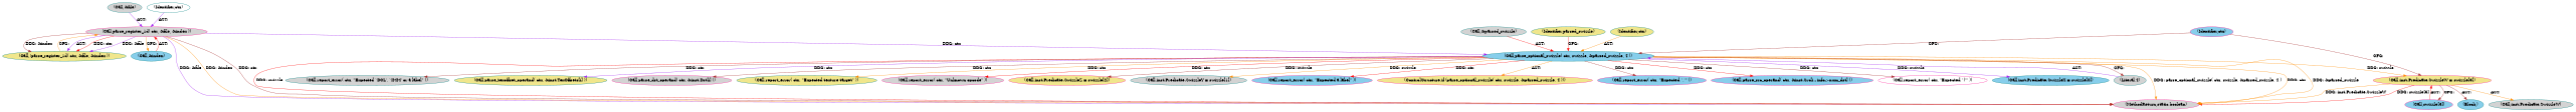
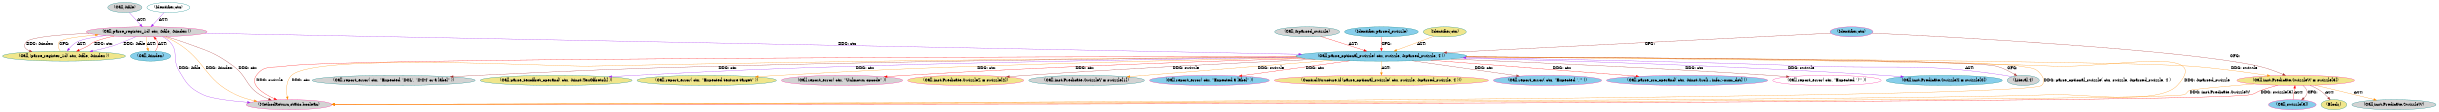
  digraph {
    node [color=teal fillcolor=skyblue style=filled]
    edge [color=darkorange]
    n1 [color=deeppink fillcolor=khaki label="(Call,inst.Predicate.SwizzleW = swizzle[3])"]
    n2 [color=deeppink label="(Call,swizzle[3])"]
    n3 [color=deeppink fillcolor=lightgrey label="(MethodReturn,static boolean)"]
-   n4 [label="(Block,)"]
+   n4 [fillcolor=khaki label="(Block,)"]
    n5 [fillcolor=lightgrey label="(Call,inst.Predicate.SwizzleW)"]
    n6 [label="(Call,parse_optional_swizzle( ctx, swizzle, &parsed_swizzle, 4 ))"]
    n7 [fillcolor=lightgrey label="(Call,report_error( ctx, \"Expected `DCL', `IMM' or a label\" ))"]
    n8 [fillcolor=khaki label="(Call,parse_texoffset_operand( ctx, &inst.TexOffsets[i] ))"]
-   n9 [color=deeppink fillcolor=lightgrey label="(Call,parse_dst_operand( ctx, &inst.Dst[i] ))"]
    n10 [fillcolor=khaki label="(Call,report_error( ctx, \"Expected texture target\" ))"]
    n11 [color=deeppink fillcolor=lightgrey label="(Call,report_error( ctx, \"Unknown opcode\" ))"]
    n12 [color=deeppink fillcolor=khaki label="(Call,inst.Predicate.SwizzleZ = swizzle[2])"]
    n13 [fillcolor=lightgrey label="(Call,inst.Predicate.SwizzleY = swizzle[1])"]
    n14 [color=deeppink label="(Call,report_error( ctx, \"Expected a label\" ))"]
    n15 [color=deeppink fillcolor=khaki label="(ControlStructure,if (parse_optional_swizzle( ctx, swizzle, &parsed_swizzle, 4 )))"]
    n16 [color=deeppink label="(Call,report_error( ctx, \"Expected `,'\" ))"]
    n17 [color=deeppink label="(Call,parse_src_operand( ctx, &inst.Src[i - info->num_dst] ))"]
    n18 [color=deeppink fillcolor=white label="(Call,report_error( ctx, \"Expected `)'\" ))"]
    n19 [label="(Call,inst.Predicate.SwizzleX = swizzle[0])"]
    n20 [fillcolor=lightgrey label="(Literal,4)"]
    n21 [color=deeppink fillcolor=lightgrey label="(Call,parse_register_1d( ctx, &file, &index ))"]
    n22 [fillcolor=khaki label="(Call,!parse_register_1d( ctx, &file, &index ))"]
    n23 [label="(Call,&index)"]
    n24 [fillcolor=lightgrey label="(Call,&file)"]
    n25 [fillcolor=lightgrey label="(Call,&parsed_swizzle)"]
-   n26 [fillcolor=khaki label="(Identifier,parsed_swizzle)"]
+   n26 [label="(Identifier,parsed_swizzle)"]
    n27 [fillcolor=white label="(Identifier,ctx)"]
    n28 [fillcolor=khaki label="(Identifier,ctx)"]
    n29 [color=deeppink label="(Identifier,ctx)"]
    n1 -> n2 [color=brown label="CFG: "]
    n1 -> n3 [color=red label="DDG: swizzle[3]"]
    n1 -> n3 [label="DDG: inst.Predicate.SwizzleW"]
    n1 -> n4 [color=brown label="AST: "]
    n1 -> n5 [label="AST: "]
    n2 -> n1 [color=red label="AST: "]
    n6 -> n1 [label="DDG: swizzle"]
    n6 -> n3 [color=red label="DDG: swizzle"]
    n6 -> n3 [label="DDG: ctx"]
    n6 -> n3 [label="DDG: &parsed_swizzle"]
    n6 -> n3 [label="DDG: parse_optional_swizzle( ctx, swizzle, &parsed_swizzle, 4 )"]
    n6 -> n7 [color=brown label="DDG: ctx"]
    n6 -> n8 [color=purple label="DDG: ctx"]
-   n6 -> n9 [color=brown label="DDG: ctx"]
    n6 -> n10 [label="DDG: ctx"]
    n6 -> n11 [color=red label="DDG: ctx"]
    n6 -> n12 [color=brown label="DDG: swizzle"]
    n6 -> n13 [label="DDG: swizzle"]
    n6 -> n14 [color=red label="DDG: ctx"]
    n6 -> n15 [label="AST: "]
    n6 -> n16 [color=brown label="DDG: ctx"]
    n6 -> n17 [color=red label="DDG: ctx"]
    n6 -> n18 [color=brown label="DDG: ctx"]
    n6 -> n19 [color=purple label="DDG: swizzle"]
    n6 -> n20 [color=brown label="CFG: "]
    n20 -> n6 [color=purple label="AST: "]
    n21 -> n3 [color=purple label="DDG: &file"]
    n21 -> n3 [label="DDG: &index"]
    n21 -> n3 [color=brown label="DDG: ctx"]
    n21 -> n6 [color=purple label="DDG: ctx"]
    n21 -> n22 [color=purple label="AST: "]
    n21 -> n22 [color=red label="DDG: ctx"]
    n21 -> n22 [color=purple label="DDG: &file"]
    n21 -> n22 [color=brown label="DDG: &index"]
-   n21 -> n23 [label="CFG: "]
+   n21 -> n23 [label="AST: "]
    n22 -> n21 [label="CFG: "]
    n23 -> n21 [color=red label="AST: "]
    n24 -> n21 [color=purple label="AST: "]
    n25 -> n6 [color=red label="AST: "]
    n26 -> n6 [color=red label="CFG: "]
    n27 -> n21 [color=purple label="AST: "]
    n28 -> n6 [label="AST: "]
    n29 -> n1 [color=brown label="CFG: "]
    n29 -> n6 [color=brown label="CFG: "]
  }
